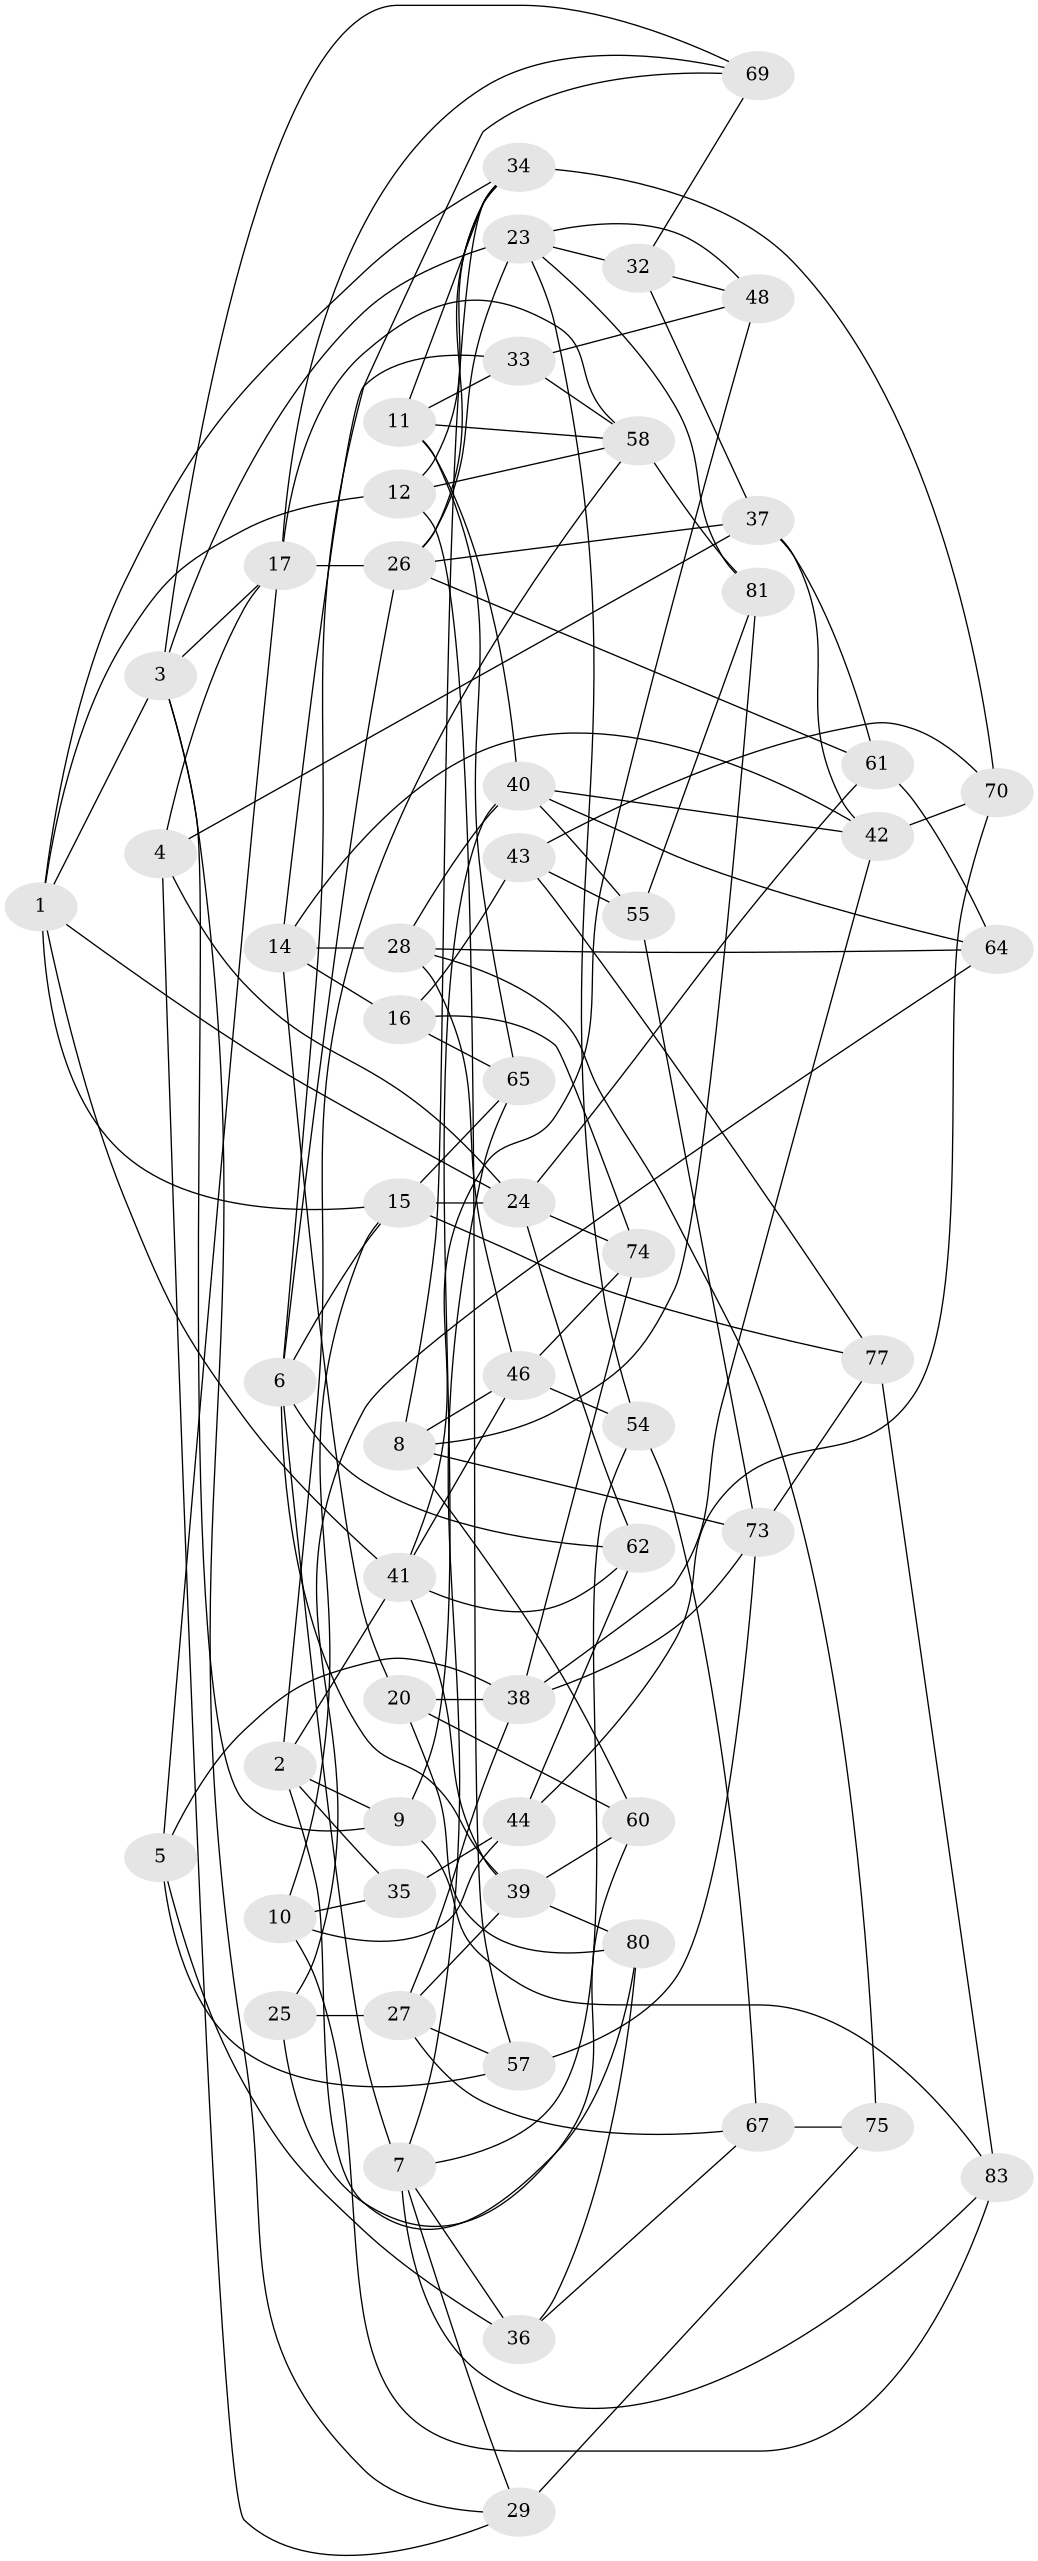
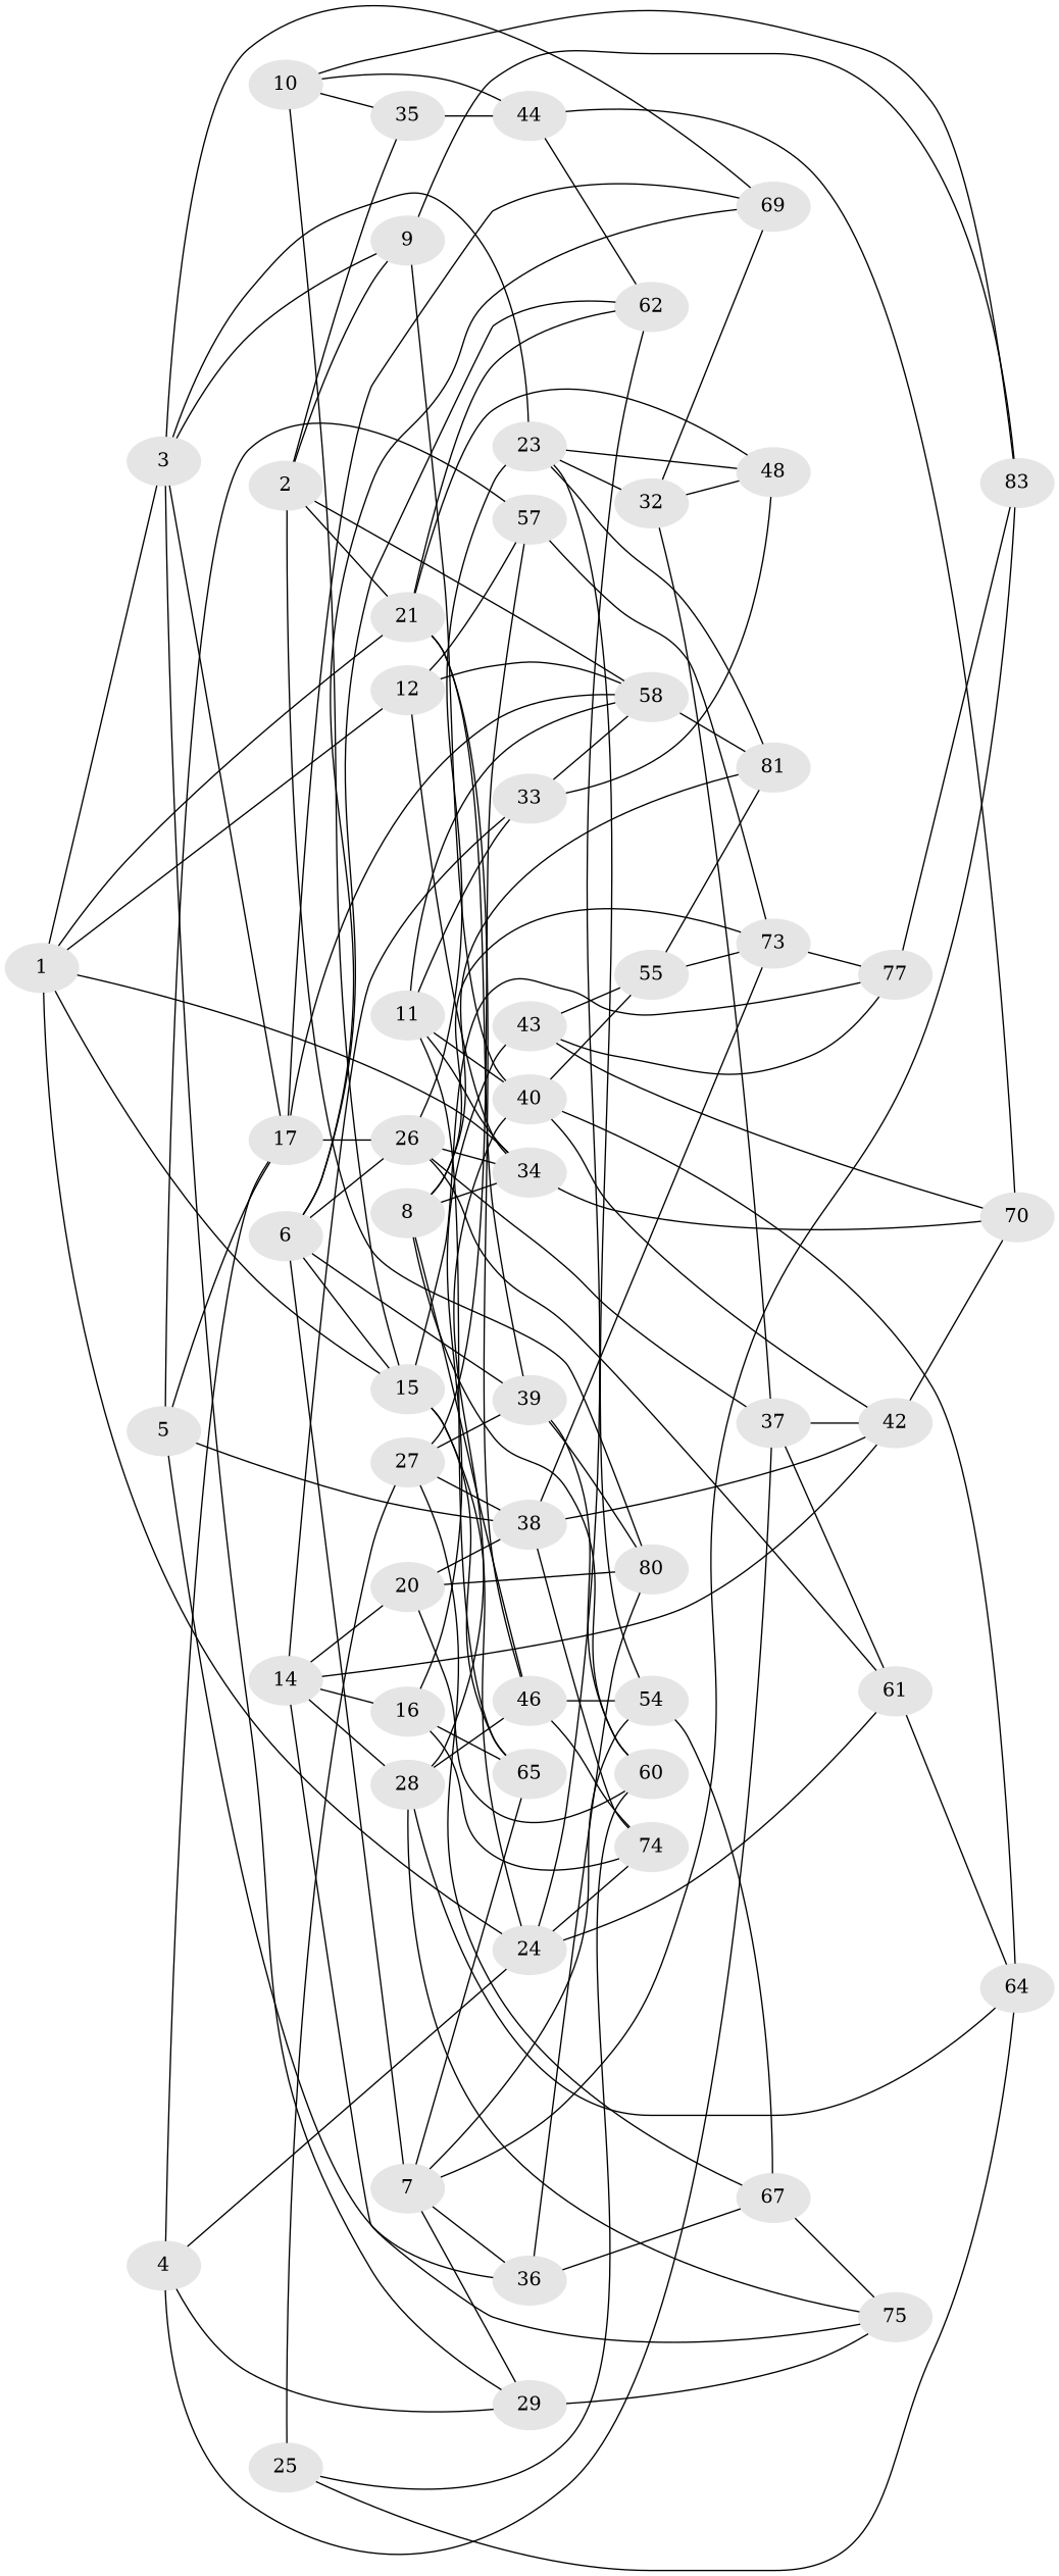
  graph {
    rankdir=LR
    node [color=gray90 style=filled]
    1 [super="+53"]
    3 [super="+13"]
    12
    15 [super="+18"]
-   21 [super="+68" label=41]
+   21 [super="+68"]
    24 [super="+30"]
    34 [super="+63"]
    9
    17 [super="+66"]
    23 [super="+52"]
    29
    69
    58 [super="+79"]
    57
    65
    77
    39 [super="+82"]
    62
    46 [super="+71"]
    48
    74
    61
    70
    2 [super="+76"]
    35
    80
    83
    40 [super="+72"]
    44
    81
    n31 [label=26 super="+56"]
    54
    32
    75
    4
    37 [super="+47"]
    42 [super="+49"]
    5
    36
    38 [super="+59"]
    67
    73 [super="+78"]
    6 [super="+26"]
    7 [super="+19"]
    60
    8 [super="+41"]
    64
    55
    10
    11 [super="+50"]
    33
    14 [super="+51"]
    16
    20
    28 [super="+31"]
    43
    27 [super="+45"]
    25
    1 -- 3
    1 -- 12
    1 -- 15
    1 -- 21
    1 -- 24
    1 -- 34
    3 -- 9
    3 -- 17
    3 -- 23
    3 -- 29
    3 -- 69
    12 -- 34
    12 -- 58
    12 -- 57
    15 -- 24
    15 -- 65
    15 -- 77
    21 -- 39
    21 -- 62
    21 -- 46
    21 -- 48
    24 -- 62
    24 -- 74
    24 -- 61
    34 -- 70
    9 -- 83
    9 -- 40
    17 -- 69
    17 -- 58
    17 -- n31
    23 -- 48
    23 -- 81
    23 -- 54
    23 -- 32
    29 -- 75
    58 -- 81
    57 -- 73
    77 -- 83
    39 -- 80
    39 -- 60
    46 -- 74
    46 -- 54
    61 -- 64
    2 -- 21
    2 -- 9
    2 -- 58
    2 -- 35 [weight=2]
    2 -- 80
    35 -- 44
    40 -- 42
    40 -- 64
    40 -- 55
    44 -- 62
    44 -- 70
    n31 -- 34
    n31 -- 23
    n31 -- 61
    n31 -- 37
    54 -- 67
    32 -- 69
    32 -- 48
    32 -- 37
    4 -- 24
    4 -- 17
    4 -- 29
    4 -- 37
    37 -- 61
    37 -- 42 [weight=2]
    42 -- 70
    5 -- 17
    5 -- 57
    5 -- 36
    5 -- 38
    36 -- 80
    36 -- 67
    38 -- 74
    38 -- 42
    38 -- 73
    67 -- 75
    73 -- 77
    6 -- 15
    6 -- 69
    6 -- 39
    6 -- 62
    6 -- n31
    6 -- 7
    7 -- 29
    7 -- 65
    7 -- 83
    7 -- 54
    7 -- 36
    8 -- 34
    8 -- 46
    8 -- 81
    8 -- 73 [weight=2]
    8 -- 60
    55 -- 81
    55 -- 73
    10 -- 15
    10 -- 35
    10 -- 83
    10 -- 44
    11 -- 34
    11 -- 58
    11 -- 65
    11 -- 40
    11 -- 33
    33 -- 58
    33 -- 48
+   14 -- 75
    14 -- 42
    14 -- 33
    14 -- 16
    14 -- 20
    14 -- 28
    16 -- 65
    16 -- 74
    16 -- 43
    20 -- 80
    20 -- 38
    20 -- 60
    28 -- 46 [weight=2]
    28 -- 40
    28 -- 75
    28 -- 64
    43 -- 77
    43 -- 70
    43 -- 55
    27 -- 57
    27 -- 39
    27 -- 38
    27 -- 67
    25 -- 60
    25 -- 64
    25 -- 27 [weight=2]
  }
